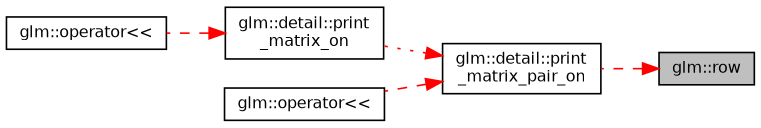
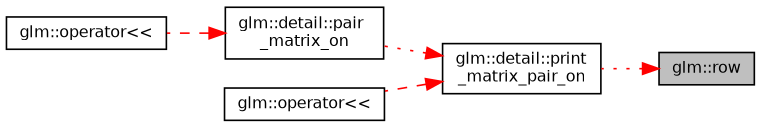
  digraph {
    rankdir=RL
    node [color=black fillcolor=white fontname=Helvetica fontsize=10 shape=record style=filled]
    edge [color=red dir=back fontname=Helvetica fontsize=10 labelfontname=Helvetica labelfontsize=10 style=dotted]
    n1 [fillcolor=grey75 fontcolor=black height=0.2 label="glm::row" width=0.4]
    n2 [height=0.2 label="glm::detail::print\l_matrix_pair_on" width=0.4]
-   n3 [height=0.2 label="glm::detail::print\l_matrix_on" width=0.4]
+   n3 [height=0.2 label="glm::detail::pair\l_matrix_on" width=0.4]
    n4 [height=0.2 label="glm::operator\<\<" width=0.4]
    n5 [height=0.2 label="glm::operator\<\<" width=0.4]
-   n1 -> n2 [style=dashed]
+   n1 -> n2
    n2 -> n3
    n2 -> n5 [style=dashed]
    n3 -> n4 [style=dashed]
  }
